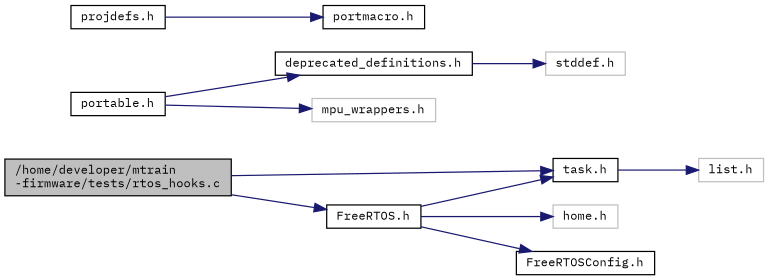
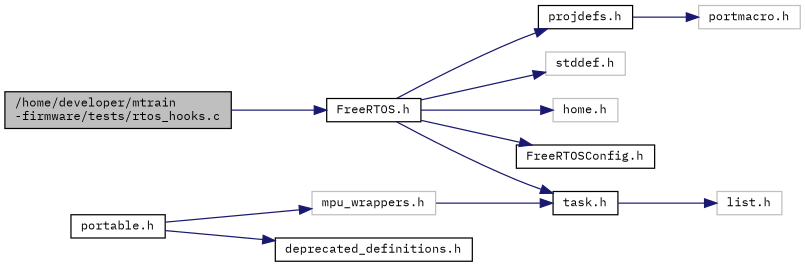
  digraph {
    fontname="IBM Plex Mono"
    rankdir=LR
    node [color=black fillcolor=white fontname="IBM Plex Mono" fontsize=10 shape=record style=filled]
    edge [color=midnightblue fontname="IBM Plex Mono" fontsize=10 labelfontname=Helvetica labelfontsize=10 style=solid]
    n1 [fillcolor=grey75 fontcolor=black height=0.2 label="/home/developer/mtrain\l-firmware/tests/rtos_hooks.c" width=0.4]
    n2 [height=0.2 label="FreeRTOS.h" width=0.4]
    n3 [height=0.2 label="task.h" width=0.4]
    n4 [color=grey75 height=0.2 label="stddef.h" width=0.4]
    n5 [color=grey75 height=0.2 label="home.h" width=0.4]
    n6 [height=0.2 label="FreeRTOSConfig.h" width=0.4]
    n7 [height=0.2 label="projdefs.h" width=0.4]
    n8 [color=grey75 height=0.2 label="list.h" width=0.4]
-   n9 [height=0.2 label="portmacro.h" width=0.4]
+   n9 [color=grey75 height=0.2 label="portmacro.h" width=0.4]
    n10 [height=0.2 label="portable.h" width=0.4]
    n11 [height=0.2 label="deprecated_definitions.h" width=0.4]
    n12 [color=grey75 height=0.2 label="mpu_wrappers.h" width=0.4]
    n1 -> n2
-   n1 -> n3
+   n12 -> n3
    n2 -> n3
-   n11 -> n4
+   n2 -> n4
    n2 -> n5
    n2 -> n6
+   n2 -> n7
    n3 -> n8
    n7 -> n9
    n10 -> n11
    n10 -> n12
  }
